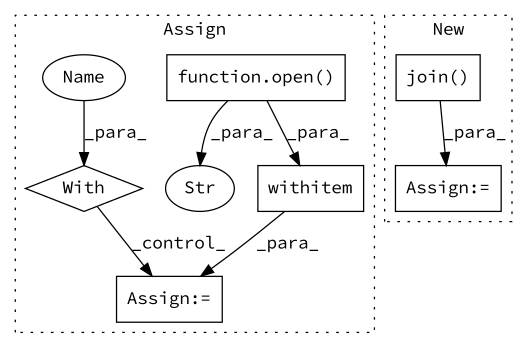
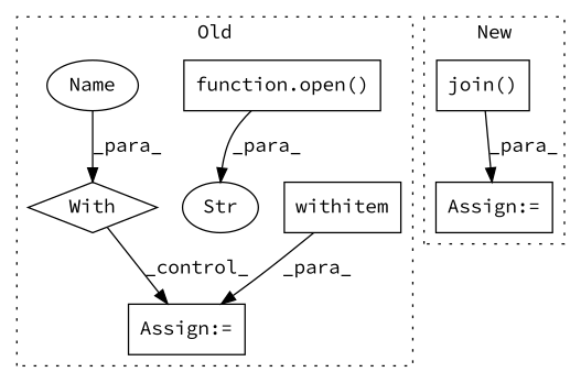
  digraph {
    fontname="Source Code Pro"
    node [a=75 fontname="Source Code Pro" l=3 shape=box]
    edge [fontname="Source Code Pro"]
    n1 [l="5,1" label="function.open()" s="299,313"]
    n2 [a=66 label=Str s=310 shape=ellipse]
    n3 [a=39 l="5,33" label=With s="294,303" shape=diamond]
    n4 [a=49 l=4 label=withitem s=299]
    n5 [a=68 label="Assign:=" s=350]
    n6 [a=87 l=4 label=Name s=318 shape=ellipse]
    n7 [l="13,1" label="join()" s="614,675"]
    n8 [a=68 label="Assign:=" s=693]
    subgraph cluster_1 {
-     label=Assign
+     label=Old
      style=dotted
      n1
      n2
      n3
      n4
      n5
      n6
    }
    subgraph cluster_2 {
      label=New
      style=dotted
      n7
      n8
    }
    n1 -> n2 [label=_para_]
-   n1 -> n4 [label=_para_]
    n3 -> n5 [label=_control_]
    n4 -> n5 [label=_para_]
    n6 -> n3 [label=_para_]
    n7 -> n8 [label=_para_]
  }
